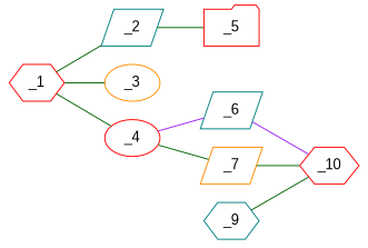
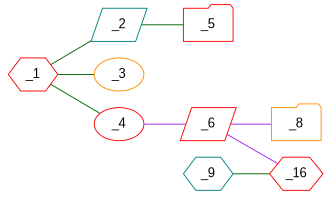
  graph {
    fontname="Liberation Sans"
    rankdir=LR
    node [charge=0 chem=1 color=red fontname="Liberation Sans" shape=hexagon symbol="C  " x=3.7601 y=1.0194]
    edge [color=darkgreen fontname="Liberation Sans" valence=1]
    _1 [y=0.5194]
    _2 [chem=4 color=teal shape=parallelogram symbol="N  " x=4.6261]
    _3 [chem=2 color=darkorange shape=ellipse symbol="O  " x=2.8941]
    _4 [shape=ellipse y=-0.4806]
    _5 [chem=4 shape=folder symbol="N  " x=4.6261 y=2.0194]
-   _6 [color=teal shape=parallelogram x=2.9511 y=-1.0684]
-   _7 [chem=4 color=darkorange shape=parallelogram symbol="N  " x=4.5691 y=-1.0684]
-   _10 [chem=2 symbol="O  " x=4.2601 y=-2.0194]
+   _6 [shape=parallelogram x=2.9511 y=-1.0684]
+   _8 [color=darkorange shape=folder x=2 y=-0.7593]
+   _10 [chem=2 symbol="O  " x=4.2601 y=-2.0194 label=_16]
    _9 [chem=4 color=teal symbol="N  " x=3.2601 y=-2.0194]
    _1 -- _2
    _1 -- _3 [valence=2]
    _1 -- _4
    _2 -- _5
    _4 -- _6 [color=purple]
-   _4 -- _7 [valence=2]
+   _6 -- _8 [color=purple]
    _6 -- _10 [color=purple valence=2]
-   _7 -- _10
    _9 -- _10
  }
